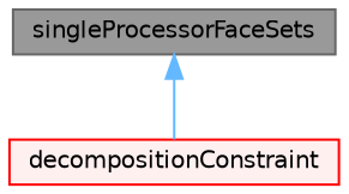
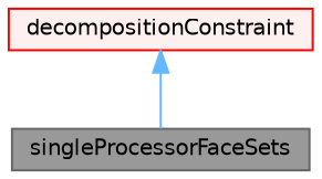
  digraph {
    node [fontname=Helvetica fontsize=10 shape=box style=filled]
    n1 [color=gray40 fillcolor=grey60 fontcolor=black height=0.2 label=singleProcessorFaceSets width=0.4]
    n2 [color=red fillcolor="#FFF0F0" height=0.2 label=decompositionConstraint width=0.4]
-   n1 -> n2 [color=steelblue1 dir=back fontname=Helvetica fontsize=10 labelfontname=Helvetica labelfontsize=10 style=solid]
+   n2 -> n1 [color=steelblue1 dir=back fontname=Helvetica fontsize=10 labelfontname=Helvetica labelfontsize=10 style=solid]
  }
